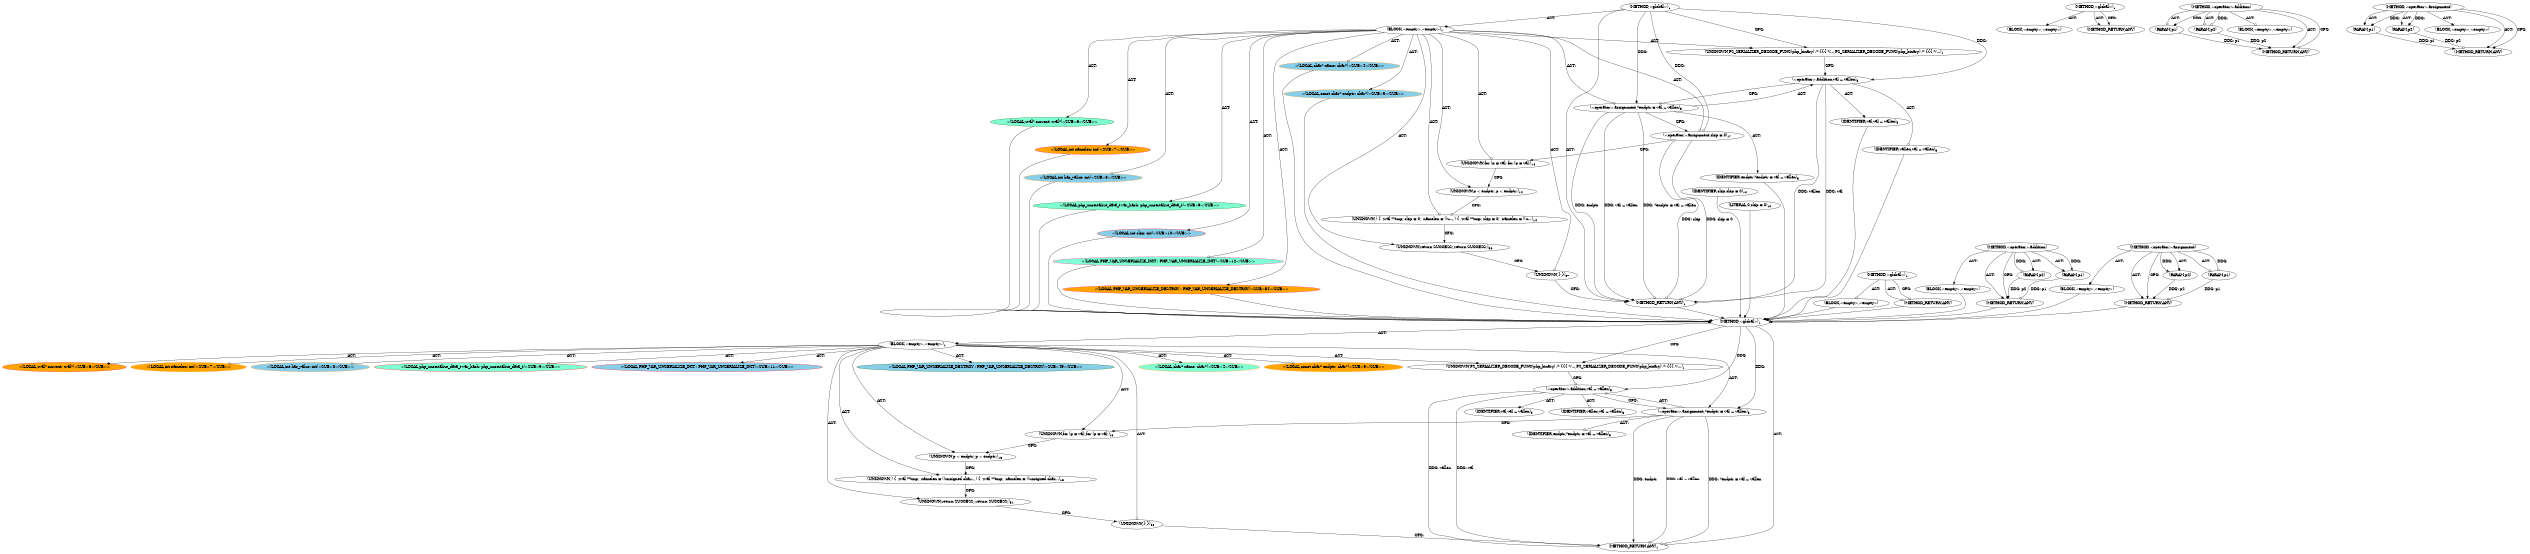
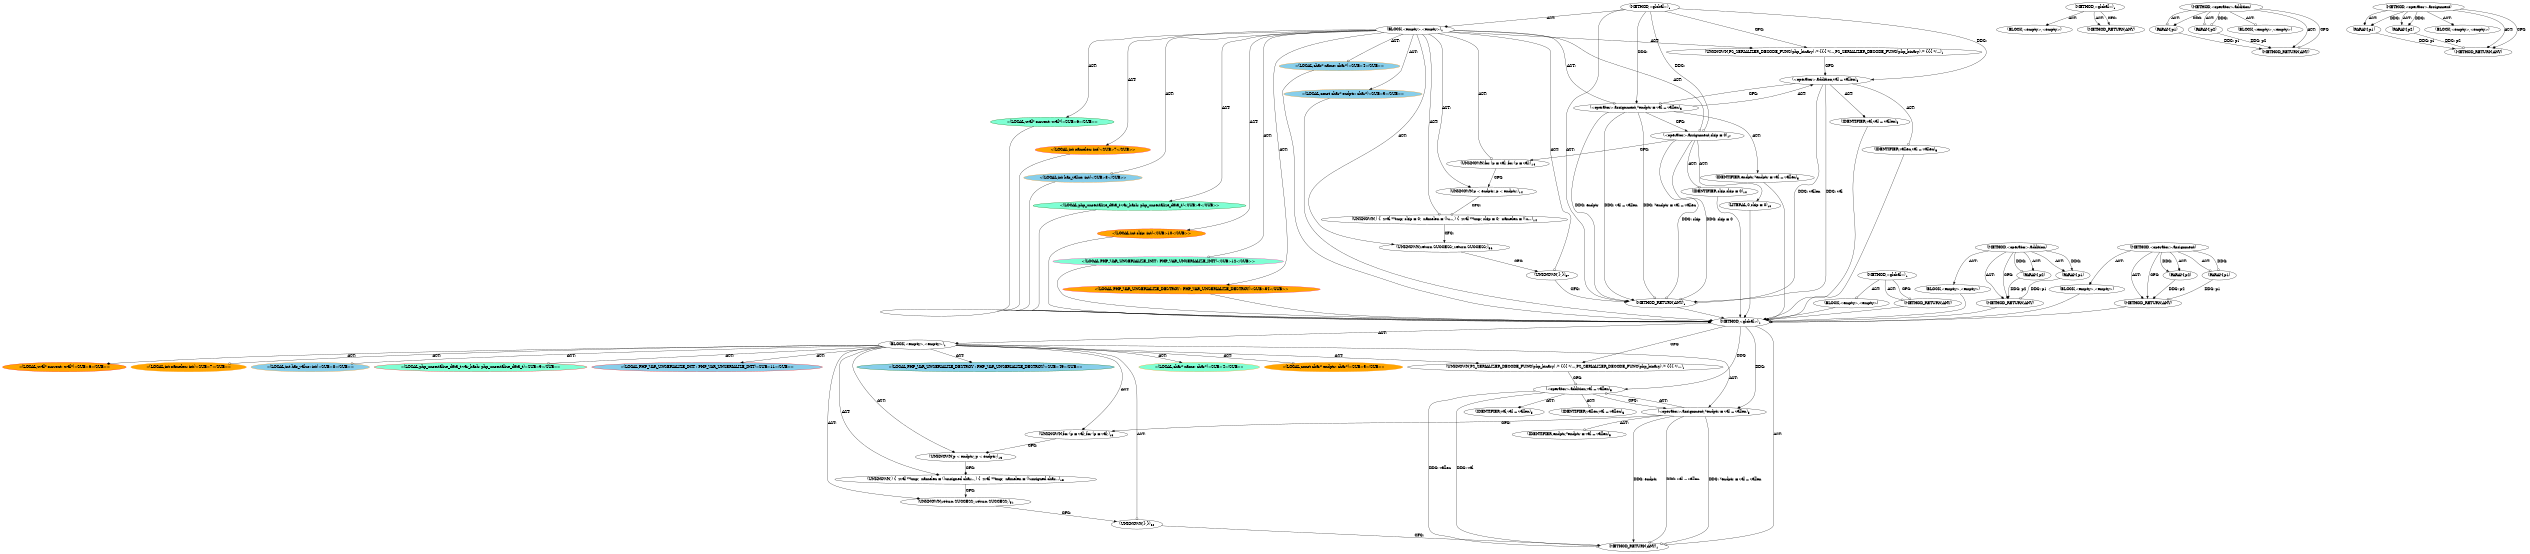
  digraph {
    edge [arrowhead=odot]
    n1 [label=<(METHOD,&lt;global&gt;)<SUB>1</SUB>>]
    n2 [label=<(BLOCK,&lt;empty&gt;,&lt;empty&gt;)<SUB>1</SUB>>]
    n3 [label=<(UNKNOWN,PS_SERIALIZER_DECODE_FUNC(php_binary) /* {{{ */...,PS_SERIALIZER_DECODE_FUNC(php_binary) /* {{{ */...)<SUB>1</SUB>>]
    n4 [label=<(&lt;operator&gt;.assignment,*endptr = val + vallen)<SUB>5</SUB>>]
    n5 [label=<(&lt;operator&gt;.addition,val + vallen)<SUB>5</SUB>>]
    n6 [label=<(METHOD_RETURN,ANY)<SUB>1</SUB>>]
    n7 [color=darkorange fillcolor=aquamarine label="<(LOCAL,char* name: char*)<SUB>4</SUB>>" style=filled]
    n8 [color=darkorange fillcolor=orange label="<(LOCAL,const char* endptr: char*)<SUB>5</SUB>>" style=filled]
    n9 [color=red fillcolor=orange label="<(LOCAL,zval* current: zval*)<SUB>6</SUB>>" style=filled]
    n10 [color=darkorange fillcolor=orange label="<(LOCAL,int namelen: int)<SUB>7</SUB>>" style=filled]
    n11 [color=darkorange fillcolor=skyblue label="<(LOCAL,int has_value: int)<SUB>8</SUB>>" style=filled]
    n12 [color=red fillcolor=aquamarine label="<(LOCAL,php_unserialize_data_t var_hash: php_unserialize_data_t)<SUB>9</SUB>>" style=filled]
    n13 [color=red fillcolor=skyblue label="<(LOCAL,PHP_VAR_UNSERIALIZE_INIT : PHP_VAR_UNSERIALIZE_INIT)<SUB>11</SUB>>" style=filled]
    n14 [label=<(UNKNOWN,for (p = val;,for (p = val;)<SUB>13</SUB>>]
    n15 [label=<(UNKNOWN,p &lt; endptr;,p &lt; endptr;)<SUB>13</SUB>>]
    n16 [label=<(UNKNOWN,) {  		zval **tmp;  		namelen = ((unsigned char...,) {  		zval **tmp;  		namelen = ((unsigned char...)<SUB>13</SUB>>]
    n17 [color=darkgreen fillcolor=skyblue label="<(LOCAL,PHP_VAR_UNSERIALIZE_DESTROY : PHP_VAR_UNSERIALIZE_DESTROY)<SUB>49</SUB>>" style=filled]
    n18 [label=<(UNKNOWN,return SUCCESS;,return SUCCESS;)<SUB>51</SUB>>]
    n19 [label=<(UNKNOWN,},})<SUB>52</SUB>>]
    n20 [label=<(IDENTIFIER,endptr,*endptr = val + vallen)<SUB>5</SUB>>]
    n21 [label=<(IDENTIFIER,val,val + vallen)<SUB>5</SUB>>]
    n22 [label=<(IDENTIFIER,vallen,val + vallen)<SUB>5</SUB>>]
    n23 [label=<(METHOD,&lt;global&gt;)<SUB>1</SUB>>]
    n24 [label=<(BLOCK,&lt;empty&gt;,&lt;empty&gt;)>]
    n25 [label=<(METHOD_RETURN,ANY)>]
    n26 [label=<(METHOD,&lt;operator&gt;.addition)>]
    n27 [label=<(PARAM,p1)>]
    n28 [label=<(PARAM,p2)>]
    n29 [label=<(BLOCK,&lt;empty&gt;,&lt;empty&gt;)>]
    n30 [label=<(METHOD_RETURN,ANY)>]
    n31 [label=<(METHOD,&lt;operator&gt;.assignment)>]
    n32 [label=<(PARAM,p1)>]
    n33 [label=<(PARAM,p2)>]
    n34 [label=<(BLOCK,&lt;empty&gt;,&lt;empty&gt;)>]
    n35 [label=<(METHOD_RETURN,ANY)>]
    n36 [label=<(METHOD,&lt;global&gt;)<SUB>1</SUB>>]
    n37 [label=<(BLOCK,&lt;empty&gt;,&lt;empty&gt;)<SUB>1</SUB>>]
    n38 [label=<(UNKNOWN,PS_SERIALIZER_DECODE_FUNC(php_binary) /* {{{ */...,PS_SERIALIZER_DECODE_FUNC(php_binary) /* {{{ */...)<SUB>1</SUB>>]
    n39 [label=<(&lt;operator&gt;.assignment,*endptr = val + vallen)<SUB>5</SUB>>]
    n40 [label=<(&lt;operator&gt;.addition,val + vallen)<SUB>5</SUB>>]
    n41 [label=<(&lt;operator&gt;.assignment,skip = 0)<SUB>17</SUB>>]
    n42 [label=<(METHOD_RETURN,ANY)<SUB>1</SUB>>]
    n43 [color=darkorange fillcolor=skyblue label="<(LOCAL,char* name: char*)<SUB>4</SUB>>" style=filled]
    n44 [color=darkorange fillcolor=skyblue label="<(LOCAL,const char* endptr: char*)<SUB>5</SUB>>" style=filled]
    n45 [color=darkgreen fillcolor=aquamarine label="<(LOCAL,zval* current: zval*)<SUB>6</SUB>>" style=filled]
    n46 [color=deeppink fillcolor=orange label="<(LOCAL,int namelen: int)<SUB>7</SUB>>" style=filled]
    n47 [color=darkorange fillcolor=skyblue label="<(LOCAL,int has_value: int)<SUB>8</SUB>>" style=filled]
    n48 [color=darkgreen fillcolor=aquamarine label="<(LOCAL,php_unserialize_data_t var_hash: php_unserialize_data_t)<SUB>9</SUB>>" style=filled]
-   n49 [color=red fillcolor=skyblue label="<(LOCAL,int skip: int)<SUB>10</SUB>>" style=filled]
+   n49 [color=red fillcolor=orange label="<(LOCAL,int skip: int)<SUB>10</SUB>>" style=filled]
    n50 [color=deeppink fillcolor=aquamarine label="<(LOCAL,PHP_VAR_UNSERIALIZE_INIT : PHP_VAR_UNSERIALIZE_INIT)<SUB>12</SUB>>" style=filled]
    n51 [label=<(UNKNOWN,for (p = val;,for (p = val;)<SUB>14</SUB>>]
    n52 [label=<(UNKNOWN,p &lt; endptr;,p &lt; endptr;)<SUB>14</SUB>>]
    n53 [label=<(UNKNOWN,) {  		zval **tmp; 		skip = 0;  		namelen = ((u...,) {  		zval **tmp; 		skip = 0;  		namelen = ((u...)<SUB>14</SUB>>]
    n54 [color=deeppink fillcolor=orange label="<(LOCAL,PHP_VAR_UNSERIALIZE_DESTROY : PHP_VAR_UNSERIALIZE_DESTROY)<SUB>54</SUB>>" style=filled]
    n55 [label=<(UNKNOWN,return SUCCESS;,return SUCCESS;)<SUB>56</SUB>>]
    n56 [label=<(UNKNOWN,},})<SUB>57</SUB>>]
    n57 [label=<(IDENTIFIER,endptr,*endptr = val + vallen)<SUB>5</SUB>>]
    n58 [label=<(IDENTIFIER,val,val + vallen)<SUB>5</SUB>>]
    n59 [label=<(IDENTIFIER,vallen,val + vallen)<SUB>5</SUB>>]
    n60 [label=<(IDENTIFIER,skip,skip = 0)<SUB>10</SUB>>]
    n61 [label=<(LITERAL,0,skip = 0)<SUB>10</SUB>>]
    n62 [label=<(METHOD,&lt;global&gt;)<SUB>1</SUB>>]
    n63 [label=<(BLOCK,&lt;empty&gt;,&lt;empty&gt;)>]
    n64 [label=<(METHOD_RETURN,ANY)>]
    n65 [label=<(METHOD,&lt;operator&gt;.addition)>]
    n66 [label=<(PARAM,p1)>]
    n67 [label=<(PARAM,p2)>]
    n68 [label=<(BLOCK,&lt;empty&gt;,&lt;empty&gt;)>]
    n69 [label=<(METHOD_RETURN,ANY)>]
    n70 [label=<(METHOD,&lt;operator&gt;.assignment)>]
    n71 [label=<(PARAM,p1)>]
    n72 [label=<(PARAM,p2)>]
    n73 [label=<(BLOCK,&lt;empty&gt;,&lt;empty&gt;)>]
    n74 [label=<(METHOD_RETURN,ANY)>]
    n1 -> n2 [arrowhead=diamond label="AST: "]
    n1 -> n3 [arrowhead=diamond label="CFG: "]
    n1 -> n4 [arrowhead=diamond label="DDG: "]
    n1 -> n5 [arrowhead=normal label="DDG: "]
    n1 -> n6 [label="AST: "]
    n2 -> n3 [arrowhead=diamond label="AST: "]
    n2 -> n4 [arrowhead=normal label="AST: "]
    n2 -> n7 [arrowhead=normal label="AST: "]
    n2 -> n8 [label="AST: "]
    n2 -> n9 [arrowhead=diamond label="AST: "]
    n2 -> n10 [label="AST: "]
    n2 -> n11 [label="AST: "]
    n2 -> n12 [label="AST: "]
    n2 -> n13 [arrowhead=normal label="AST: "]
    n2 -> n14 [arrowhead=diamond label="AST: "]
    n2 -> n15 [arrowhead=diamond label="AST: "]
    n2 -> n16 [arrowhead=diamond label="AST: "]
    n2 -> n17 [arrowhead=diamond label="AST: "]
    n2 -> n18 [arrowhead=diamond label="AST: "]
    n2 -> n19 [label="AST: "]
    n3 -> n5 [label="CFG: "]
    n4 -> n5 [label="AST: "]
    n4 -> n6 [arrowhead=normal label="DDG: endptr"]
    n4 -> n6 [label="DDG: val + vallen"]
    n4 -> n6 [label="DDG: *endptr = val + vallen"]
    n4 -> n14 [arrowhead=normal label="CFG: "]
    n4 -> n20 [label="AST: "]
    n5 -> n4 [arrowhead=normal label="CFG: "]
    n5 -> n6 [label="DDG: vallen"]
    n5 -> n6 [label="DDG: val"]
    n5 -> n21 [arrowhead=diamond label="AST: "]
    n5 -> n22 [label="AST: "]
    n14 -> n15 [arrowhead=diamond label="CFG: "]
    n15 -> n16 [arrowhead=diamond label="CFG: "]
    n16 -> n18 [arrowhead=normal label="CFG: "]
    n18 -> n19 [arrowhead=normal label="CFG: "]
    n19 -> n6 [arrowhead=normal label="CFG: "]
    n23 -> n24 [arrowhead=diamond label="AST: "]
    n23 -> n25 [arrowhead=normal label="AST: "]
    n23 -> n25 [arrowhead=normal label="CFG: "]
    n26 -> n27 [label="AST: "]
    n26 -> n27 [arrowhead=diamond label="DDG: "]
    n26 -> n28 [label="AST: "]
    n26 -> n28 [label="DDG: "]
    n26 -> n29 [label="AST: "]
    n26 -> n30 [arrowhead=diamond label="AST: "]
    n26 -> n30 [label="CFG: "]
    n27 -> n30 [arrowhead=normal label="DDG: p1"]
    n28 -> n30 [arrowhead=diamond label="DDG: p2"]
    n31 -> n32 [arrowhead=diamond label="AST: "]
    n31 -> n32 [arrowhead=diamond label="DDG: "]
    n31 -> n33 [arrowhead=normal label="AST: "]
    n31 -> n33 [arrowhead=diamond label="DDG: "]
    n31 -> n34 [arrowhead=diamond label="AST: "]
    n31 -> n35 [arrowhead=diamond label="AST: "]
    n31 -> n35 [arrowhead=diamond label="CFG: "]
    n32 -> n35 [arrowhead=normal label="DDG: p1"]
    n33 -> n35 [label="DDG: p2"]
    n36 -> n37 [arrowhead=diamond label="AST: "]
    n36 -> n38 [arrowhead=normal label="CFG: "]
    n36 -> n39 [arrowhead=diamond label="DDG: "]
    n36 -> n40 [arrowhead=normal label="DDG: "]
    n36 -> n41 [label="DDG: "]
    n36 -> n42 [arrowhead=normal label="AST: "]
    n37 -> n38 [arrowhead=diamond label="AST: "]
    n37 -> n39 [label="AST: "]
    n37 -> n41 [label="AST: "]
    n37 -> n43 [label="AST: "]
    n37 -> n44 [arrowhead=normal label="AST: "]
    n37 -> n45 [arrowhead=normal label="AST: "]
    n37 -> n46 [arrowhead=normal label="AST: "]
    n37 -> n47 [label="AST: "]
    n37 -> n48 [arrowhead=normal label="AST: "]
    n37 -> n49 [arrowhead=normal label="AST: "]
    n37 -> n50 [label="AST: "]
    n37 -> n51 [label="AST: "]
    n37 -> n52 [arrowhead=diamond label="AST: "]
    n37 -> n53 [label="AST: "]
    n37 -> n54 [arrowhead=normal label="AST: "]
    n37 -> n55 [arrowhead=normal label="AST: "]
    n37 -> n56 [label="AST: "]
    n38 -> n40 [arrowhead=diamond label="CFG: "]
    n39 -> n40 [arrowhead=normal label="AST: "]
    n39 -> n41 [arrowhead=normal label="CFG: "]
    n39 -> n42 [arrowhead=diamond label="DDG: endptr"]
    n39 -> n42 [arrowhead=diamond label="DDG: val + vallen"]
    n39 -> n42 [label="DDG: *endptr = val + vallen"]
    n39 -> n57 [arrowhead=normal label="AST: "]
    n40 -> n39 [label="CFG: "]
    n40 -> n42 [label="DDG: vallen"]
    n40 -> n42 [arrowhead=diamond label="DDG: val"]
    n40 -> n58 [arrowhead=diamond label="AST: "]
    n40 -> n59 [label="AST: "]
    n41 -> n42 [label="DDG: skip"]
    n41 -> n42 [label="DDG: skip = 0"]
    n41 -> n51 [arrowhead=normal label="CFG: "]
+   n41 -> n60 [label="AST: "]
+   n41 -> n61 [arrowhead=normal label="AST: "]
    n42 -> n1 [arrowhead=normal]
    n43 -> n1
    n44 -> n1 [arrowhead=diamond]
    n45 -> n1
    n46 -> n1 [arrowhead=normal]
    n47 -> n1 [arrowhead=normal]
    n48 -> n1
    n49 -> n1
    n50 -> n1 [arrowhead=diamond]
    n51 -> n52 [arrowhead=normal label="CFG: "]
    n52 -> n53 [label="CFG: "]
    n53 -> n55 [arrowhead=normal label="CFG: "]
    n54 -> n1 [arrowhead=normal]
    n55 -> n56 [arrowhead=diamond label="CFG: "]
    n56 -> n42 [arrowhead=normal label="CFG: "]
    n57 -> n1 [arrowhead=normal]
    n58 -> n1 [arrowhead=normal]
    n59 -> n1 [arrowhead=diamond]
    n60 -> n1 [arrowhead=normal]
    n61 -> n1 [arrowhead=diamond]
    n62 -> n63 [label="AST: "]
    n62 -> n64 [label="AST: "]
    n62 -> n64 [label="CFG: "]
    n63 -> n1 [arrowhead=diamond]
    n64 -> n1 [arrowhead=normal]
    n65 -> n66 [arrowhead=diamond label="AST: "]
    n65 -> n66 [arrowhead=normal label="DDG: "]
    n65 -> n67 [arrowhead=diamond label="AST: "]
    n65 -> n67 [label="DDG: "]
    n65 -> n68 [arrowhead=normal label="AST: "]
    n65 -> n69 [arrowhead=diamond label="AST: "]
    n65 -> n69 [arrowhead=diamond label="CFG: "]
    n66 -> n69 [label="DDG: p1"]
    n67 -> n69 [arrowhead=normal label="DDG: p2"]
    n68 -> n1
    n69 -> n1
    n70 -> n71 [label="AST: "]
    n70 -> n71 [label="DDG: "]
    n70 -> n72 [arrowhead=diamond label="AST: "]
    n70 -> n72 [arrowhead=normal label="DDG: "]
    n70 -> n73 [arrowhead=diamond label="AST: "]
    n70 -> n74 [arrowhead=diamond label="AST: "]
    n70 -> n74 [arrowhead=normal label="CFG: "]
    n71 -> n74 [label="DDG: p1"]
    n72 -> n74 [arrowhead=diamond label="DDG: p2"]
    n73 -> n1
    n74 -> n1 [arrowhead=normal]
  }
